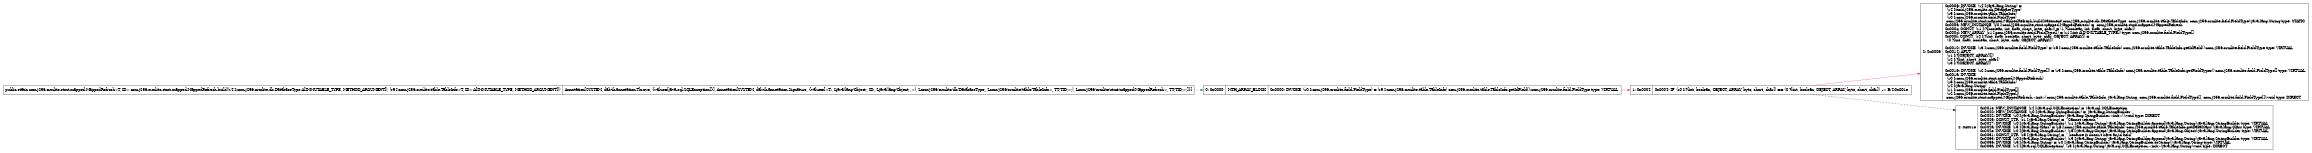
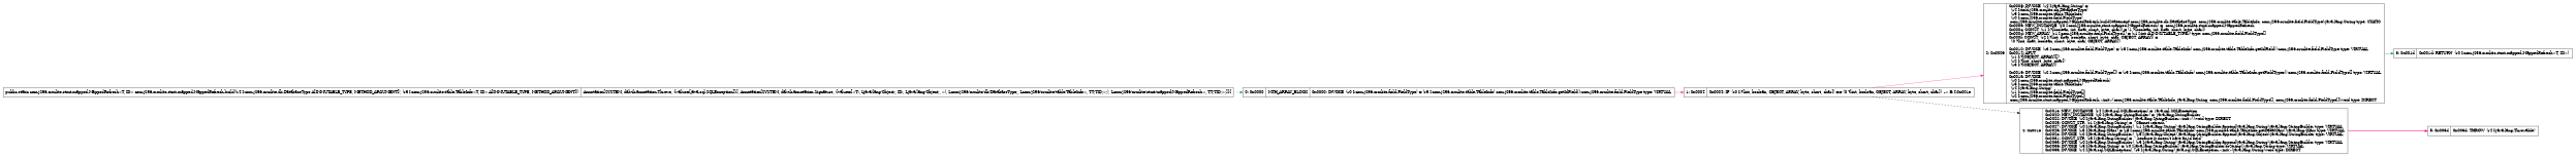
  digraph {
    rankdir=LR
    node [shape=record]
    edge [color=deeppink style=solid]
    n1 [label="{0\:\ 0x0000|MTH_ARRAY_BLOCK\l|0x0000: INVOKE  (r0 I:com.j256.ormlite.field.FieldType) = (r5 I:com.j256.ormlite.table.TableInfo) com.j256.ormlite.table.TableInfo.getIdField():com.j256.ormlite.field.FieldType type: VIRTUAL \l}"]
    n2 [label="{1\:\ 0x0004|0x0004: IF  (r0 I:?[int, boolean, OBJECT, ARRAY, byte, short, char]) == (0 ?[int, boolean, OBJECT, ARRAY, byte, short, char])  \-\> B:4:0x001e \l}"]
    n3 [label="{2\:\ 0x0006|0x0006: INVOKE  (r4 I:java.lang.String) = \l  (r4 I:field.j256.ormlite.db.DatabaseType)\l  (r5 I:com.j256.ormlite.table.TableInfo)\l  (r0 I:com.j256.ormlite.field.FieldType)\l com.j256.ormlite.stmt.mapped.MappedRefresh.buildStatement(com.j256.ormlite.db.DatabaseType, com.j256.ormlite.table.TableInfo, com.j256.ormlite.field.FieldType):java.lang.String type: STATIC \l0x000a: NEW_INSTANCE  (r0 I:com.j256.ormlite.stmt.mapped.MappedRefresh) =  com.j256.ormlite.stmt.mapped.MappedRefresh \l0x000c: CONST  (r1 I:?[boolean, int, float, short, byte, char]) = (1 ?[boolean, int, float, short, byte, char]) \l0x000d: NEW_ARRAY  (r1 I:com.j256.ormlite.field.FieldType[]) = (r1 I:int A[IMMUTABLE_TYPE]) type: com.j256.ormlite.field.FieldType[] \l0x000f: CONST  (r2 I:?[int, float, boolean, short, byte, char, OBJECT, ARRAY]) = \l  (0 ?[int, float, boolean, short, byte, char, OBJECT, ARRAY])\l \l0x0010: INVOKE  (r3 I:com.j256.ormlite.field.FieldType) = (r5 I:com.j256.ormlite.table.TableInfo) com.j256.ormlite.table.TableInfo.getIdField():com.j256.ormlite.field.FieldType type: VIRTUAL \l0x0014: APUT  \l  (r1 I:?[OBJECT, ARRAY][])\l  (r2 I:?[int, short, byte, char])\l  (r3 I:?[OBJECT, ARRAY])\l \l0x0016: INVOKE  (r2 I:com.j256.ormlite.field.FieldType[]) = (r5 I:com.j256.ormlite.table.TableInfo) com.j256.ormlite.table.TableInfo.getFieldTypes():com.j256.ormlite.field.FieldType[] type: VIRTUAL \l0x001a: INVOKE  \l  (r0 I:com.j256.ormlite.stmt.mapped.MappedRefresh)\l  (r5 I:com.j256.ormlite.table.TableInfo)\l  (r4 I:java.lang.String)\l  (r1 I:com.j256.ormlite.field.FieldType[])\l  (r2 I:com.j256.ormlite.field.FieldType[])\l com.j256.ormlite.stmt.mapped.MappedRefresh.\<init\>(com.j256.ormlite.table.TableInfo, java.lang.String, com.j256.ormlite.field.FieldType[], com.j256.ormlite.field.FieldType[]):void type: DIRECT \l}"]
    n4 [label="{4\:\ 0x001e|0x001e: NEW_INSTANCE  (r4 I:java.sql.SQLException) =  java.sql.SQLException \l0x0020: NEW_INSTANCE  (r0 I:java.lang.StringBuilder) =  java.lang.StringBuilder \l0x0022: INVOKE  (r0 I:java.lang.StringBuilder) java.lang.StringBuilder.\<init\>():void type: DIRECT \l0x0025: CONST_STR  (r1 I:java.lang.String) =  \"Cannot refresh \" \l0x0027: INVOKE  (r0 I:java.lang.StringBuilder), (r1 I:java.lang.String) java.lang.StringBuilder.append(java.lang.String):java.lang.StringBuilder type: VIRTUAL \l0x002a: INVOKE  (r5 I:java.lang.Class) = (r5 I:com.j256.ormlite.table.TableInfo) com.j256.ormlite.table.TableInfo.getDataClass():java.lang.Class type: VIRTUAL \l0x002e: INVOKE  (r0 I:java.lang.StringBuilder), (r5 I:java.lang.Object) java.lang.StringBuilder.append(java.lang.Object):java.lang.StringBuilder type: VIRTUAL \l0x0031: CONST_STR  (r5 I:java.lang.String) =  \" because it doesn't have an id field\" \l0x0033: INVOKE  (r0 I:java.lang.StringBuilder), (r5 I:java.lang.String) java.lang.StringBuilder.append(java.lang.String):java.lang.StringBuilder type: VIRTUAL \l0x0036: INVOKE  (r5 I:java.lang.String) = (r0 I:java.lang.StringBuilder) java.lang.StringBuilder.toString():java.lang.String type: VIRTUAL \l0x003a: INVOKE  (r4 I:java.sql.SQLException), (r5 I:java.lang.String) java.sql.SQLException.\<init\>(java.lang.String):void type: DIRECT \l}"]
+   n5 [label="{3\:\ 0x001d|0x001d: RETURN  (r0 I:com.j256.ormlite.stmt.mapped.MappedRefresh\<T, ID\>) \l}"]
+   n6 [label="{5\:\ 0x003d|0x003d: THROW  (r4 I:java.lang.Throwable) \l}"]
    n7 [label="{public static com.j256.ormlite.stmt.mapped.MappedRefresh\<T, ID\> com.j256.ormlite.stmt.mapped.MappedRefresh.build((r4 I:com.j256.ormlite.db.DatabaseType A[IMMUTABLE_TYPE, METHOD_ARGUMENT]), (r5 I:com.j256.ormlite.table.TableInfo\<T, ID\> A[IMMUTABLE_TYPE, METHOD_ARGUMENT]))  | Annotation[SYSTEM, dalvik.annotation.Throws, \{value=[java.sql.SQLException]\}], Annotation[SYSTEM, dalvik.annotation.Signature, \{value=[\<T:, Ljava\/lang\/Object;, ID:, Ljava\/lang\/Object;, \>(, Lcom\/j256\/ormlite\/db\/DatabaseType;, Lcom\/j256\/ormlite\/table\/TableInfo\<, TT;TID;\>;), Lcom\/j256\/ormlite\/stmt\/mapped\/MappedRefresh\<, TT;TID;\>;]\}]\l}"]
    n1 -> n2
    n2 -> n3
    n2 -> n4 [color=black style=dashed]
+   n3 -> n5 [color=teal]
+   n4 -> n6 [style=bold]
    n7 -> n1 [color=teal style=dashed]
  }
